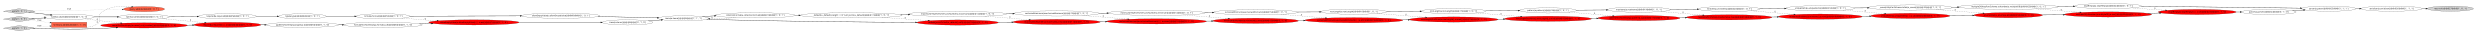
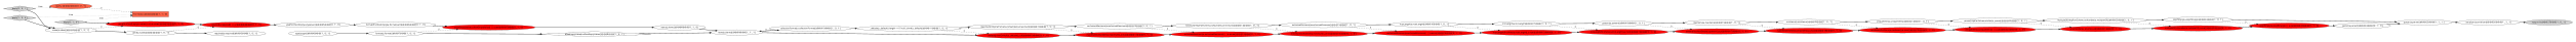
  digraph {
    fontname="Open Sans"
    rankdir=LR
    node [fillcolor=white fontname="Open Sans" shape=ellipse style=filled]
    edge [fontname="Open Sans" style=bold]
    n1 [label="items(a.items())@@@8@@@['0', '1', '0']"]
    n2 [label="items(a.items())@@@9@@@['1', '1', '1']"]
    n3 [fillcolor=red label="_default(joinnlOrNull(a._default(),a.df()))@@@10@@@['0', '1', '0']"]
    n4 [label="collectionFormat(a.collectionFormat())@@@10@@@['1', '0', '1']"]
    n5 [fillcolor=lightgray label="apply['0', '0', '1']" shape=diamond]
    n6 [label="name(a.value())@@@3@@@['1', '0', '1']"]
    n7 [fillcolor=tomato label="Query a@@@2@@@['0', '0', '1']"]
    n8 [label="name(a.name())@@@4@@@['1', '0', '1']"]
    n9 [fillcolor=red label="name(firstNonEmpty(a.name(),a.n(),a.value()))@@@3@@@['0', '1', '0']"]
    n10 [fillcolor=red label="minLength(firstNmo(a.minLength(),a.minl()))@@@16@@@['0', '1', '0']"]
    n11 [fillcolor=red label="pattern(firstNonEmpty(a.pattern(),a.p()))@@@17@@@['0', '1', '0']"]
    n12 [fillcolor=red label="maxItems(firstNmo(a.maxItems(),a.maxi()))@@@18@@@['0', '1', '0']"]
    n13 [label="maxLength(a.maxLength())@@@16@@@['1', '0', '1']"]
    n14 [fillcolor=red label="maxLength(firstNmo(a.maxLength(),a.maxl()))@@@15@@@['0', '1', '0']"]
    n15 [label="minLength(a.minLength())@@@17@@@['1', '0', '1']"]
    n16 [label="pattern(a.pattern())@@@18@@@['1', '0', '1']"]
    n17 [label="maxItems(a.maxItems())@@@19@@@['1', '0', '1']"]
    n18 [label="minItems(a.minItems())@@@20@@@['1', '0', '1']"]
    n19 [label="required(a.required())@@@5@@@['1', '0', '1']"]
    n20 [fillcolor=red label="required(a.required() || a.r())@@@4@@@['0', '1', '0']"]
    n21 [label="type(a.type())@@@6@@@['1', '0', '1']"]
    n22 [label="type(firstNonEmpty(a.type(),a.t()))@@@5@@@['0', '1', '0']"]
    n23 [label="format(firstNonEmpty(a.format(),a.f()))@@@6@@@['0', '1', '0']"]
    n24 [fillcolor=red label="allowEmptyValue(a.allowEmptyValue() || a.aev())@@@7@@@['0', '1', '0']"]
    n25 [label="_default(a._default().length == 0? null: joinnl(a._default()))@@@11@@@['1', '0', '1']"]
    n26 [label="maximum(HttpPartSchema.toNumber(a.maximum()))@@@12@@@['1', '0', '1']"]
    n27 [fillcolor=red label="maximum(toNumber(a.maximum(),a.max()))@@@11@@@['0', '1', '0']"]
    n28 [label="exclusiveMaximum(a.exclusiveMaximum())@@@13@@@['1', '0', '1']"]
    n29 [label="format(a.format())@@@7@@@['1', '0', '1']"]
    n30 [fillcolor=red label="exclusiveMinimum(a.exclusiveMinimum() || a.emin())@@@14@@@['0', '1', '0']"]
    n31 [fillcolor=red label="minItems(firstNmo(a.minItems(),a.mini()))@@@19@@@['0', '1', '0']"]
    n32 [label="uniqueItems(a.uniqueItems())@@@21@@@['1', '0', '1']"]
    n33 [fillcolor=red label="uniqueItems(a.uniqueItems() || a.ui())@@@20@@@['0', '1', '0']"]
    n34 [label="_enum(HttpPartSchema.toSet(a._enum()))@@@22@@@['1', '0', '1']"]
    n35 [fillcolor=lightgray label="return this@@@27@@@['1', '0', '1']"]
    n36 [label="multipleOf(HttpPartSchema.toNumber(a.multipleOf()))@@@23@@@['1', '0', '1']"]
    n37 [label="skipIfEmpty(a.skipIfEmpty())@@@24@@@['1', '0', '1']"]
    n38 [fillcolor=red label="multipleOf(toNumber(a.multipleOf(),a.mo()))@@@22@@@['0', '1', '0']"]
    n39 [label="parser(a.parser())@@@25@@@['1', '1', '1']"]
    n40 [fillcolor=red label="skipIfEmpty(a.skipIfEmpty() || a.sie())@@@23@@@['0', '1', '0']"]
    n41 [label="parser(a.parser())@@@24@@@['0', '1', '0']"]
    n42 [label="serializer(a.serializer())@@@26@@@['1', '1', '1']"]
    n43 [fillcolor=lightgray label="apply['1', '0', '0']" shape=diamond]
    n44 [fillcolor=tomato label="FormData a@@@2@@@['1', '1', '0']" shape=box]
    n45 [fillcolor=lightgray label="apply['0', '1', '0']" shape=diamond]
    n46 [label="minimum(HttpPartSchema.toNumber(a.minimum()))@@@14@@@['1', '0', '1']"]
    n47 [fillcolor=red label="minimum(toNumber(a.minimum(),a.min()))@@@13@@@['0', '1', '0']"]
    n48 [label="exclusiveMinimum(a.exclusiveMinimum())@@@15@@@['1', '0', '1']"]
    n49 [fillcolor=red label="exclusiveMaximum(a.exclusiveMaximum() || a.emax())@@@12@@@['0', '1', '0']"]
    n50 [fillcolor=red label="_enum(toSet(a._enum(),a.e()))@@@21@@@['0', '1', '0']"]
-   n51 [label="allowEmptyValue(a.allowEmptyValue())@@@8@@@['1', '0', '1']"]
+   n51 [label="allowEmptyValue(a.allowEmptyValue())@@@8@@@['1', '0', '1']" shape=diamond]
    n1 -> n2
    n2 -> n3
    n2 -> n4
    n3 -> n27
    n4 -> n2 [label=0 style=dashed]
    n4 -> n25
    n5 -> n6
    n5 -> n7 [label=true style=dotted]
    n6 -> n8
    n6 -> n9 [label=0 style=dashed]
    n8 -> n19
    n8 -> n20 [label=0 style=dashed]
    n9 -> n20
    n10 -> n11
    n11 -> n12
    n12 -> n31
    n13 -> n14 [label=0 style=dashed]
    n13 -> n15
    n14 -> n10
    n15 -> n10 [label=0 style=dashed]
    n15 -> n16
    n16 -> n11 [label=0 style=dashed]
    n16 -> n17
    n17 -> n12 [label=0 style=dashed]
    n17 -> n18
    n18 -> n31 [label=0 style=dashed]
    n18 -> n32
-   n19 -> n21
    n20 -> n22
    n21 -> n29
    n22 -> n23
    n23 -> n24
    n24 -> n1
    n25 -> n3 [label=0 style=dashed]
    n25 -> n26
    n26 -> n27 [label=0 style=dashed]
    n26 -> n28
    n27 -> n49
    n28 -> n46
    n28 -> n49 [label=0 style=dashed]
    n29 -> n24 [label=0 style=dashed]
    n29 -> n51
    n30 -> n14
    n31 -> n33
    n32 -> n33 [label=0 style=dashed]
    n32 -> n34
    n33 -> n50
    n34 -> n36
    n34 -> n50 [label=0 style=dashed]
    n36 -> n37
    n36 -> n38 [label=0 style=dashed]
    n37 -> n39
    n37 -> n40 [label=0 style=dashed]
    n38 -> n40
    n39 -> n42
    n40 -> n41
    n41 -> n39
    n42 -> n35
    n43 -> n6
    n43 -> n44 [label=true style=dotted]
-   n44 -> n7 [label=0 style=dashed]
+   n7 -> n44 [label=0 style=dashed]
    n45 -> n9
    n45 -> n44 [label=true style=dotted]
    n46 -> n47 [label=0 style=dashed]
    n46 -> n48
    n47 -> n30
    n48 -> n13
    n48 -> n30 [label=0 style=dashed]
    n49 -> n47
    n50 -> n38
    n51 -> n2
  }
